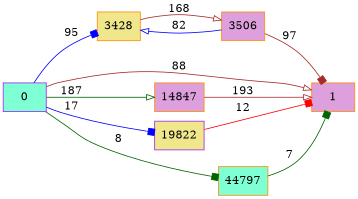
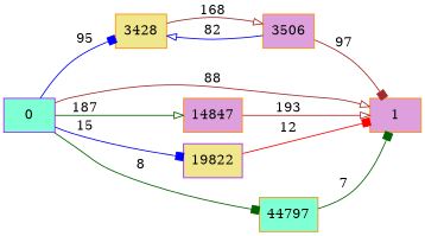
  digraph {
    rankdir=LR
    node [color=darkorange fillcolor=plum shape=rectangle style=filled]
    edge [arrowhead=box color=brown]
    3428 [fillcolor=khaki]
    3506
    1
    14847
    19822 [color=purple fillcolor=khaki]
    n6 [fillcolor=aquamarine label=44797]
    0 [color=purple fillcolor=aquamarine]
    3428 -> 3506 [arrowhead=onormal label=168]
    3506 -> 3428 [arrowhead=onormal color=blue label=82]
    3506 -> 1 [label=97]
    14847 -> 1 [arrowhead=onormal label=193]
    19822 -> 1 [color=red label=12]
    n6 -> 1 [color=darkgreen label=7]
    0 -> 3428 [color=blue label=95]
    0 -> 1 [arrowhead=onormal label=88]
    0 -> 14847 [arrowhead=onormal color=darkgreen label=187]
-   0 -> 19822 [color=blue label=17]
+   0 -> 19822 [color=blue label=15]
    0 -> n6 [color=darkgreen label=8]
  }
